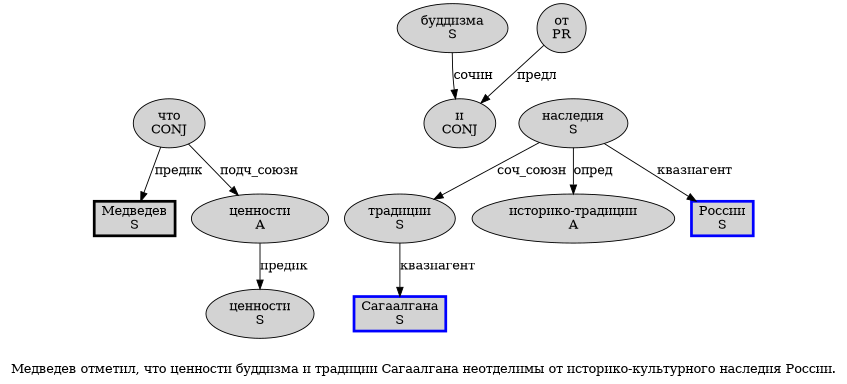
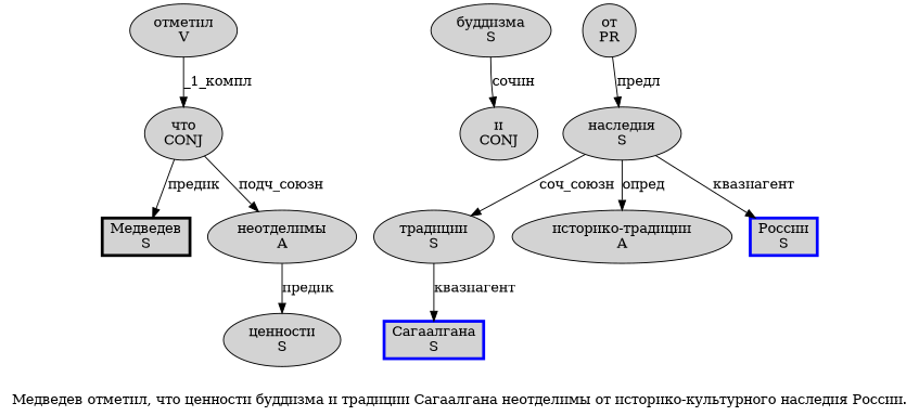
  digraph {
    label="Медведев отметил, что ценности буддизма и традиции Сагаалгана неотделимы от историко-культурного наследия России."
    node [fillcolor=lightgray penwidth=1 shape=ellipse style=filled]
    n1 [color=black label="Медведев\nS" penwidth=3 shape=box]
+   n2 [label="отметил\nV"]
    n3 [label="что\nCONJ"]
-   n4 [label="ценности\nA"]
+   n4 [label="неотделимы\nA"]
    n5 [label="ценности\nS"]
    n6 [label="буддизма\nS"]
    n7 [label="и\nCONJ"]
    n8 [label="традиции\nS"]
    n9 [color=blue label="Сагаалгана\nS" penwidth=3 shape=box]
    n10 [label="от\nPR"]
    n11 [label="наследия\nS"]
    n12 [label="историко-традиции\nA"]
    n13 [color=blue label="России\nS" penwidth=3 shape=box]
+   n2 -> n3 [label="_1_компл"]
    n3 -> n1 [label="предик"]
    n3 -> n4 [label="подч_союзн"]
    n4 -> n5 [label="предик"]
    n6 -> n7 [label="сочин"]
    n8 -> n9 [label="квазиагент"]
-   n10 -> n7 [label="предл"]
+   n10 -> n11 [label="предл"]
    n11 -> n8 [label="соч_союзн"]
    n11 -> n12 [label="опред"]
    n11 -> n13 [label="квазиагент"]
  }
